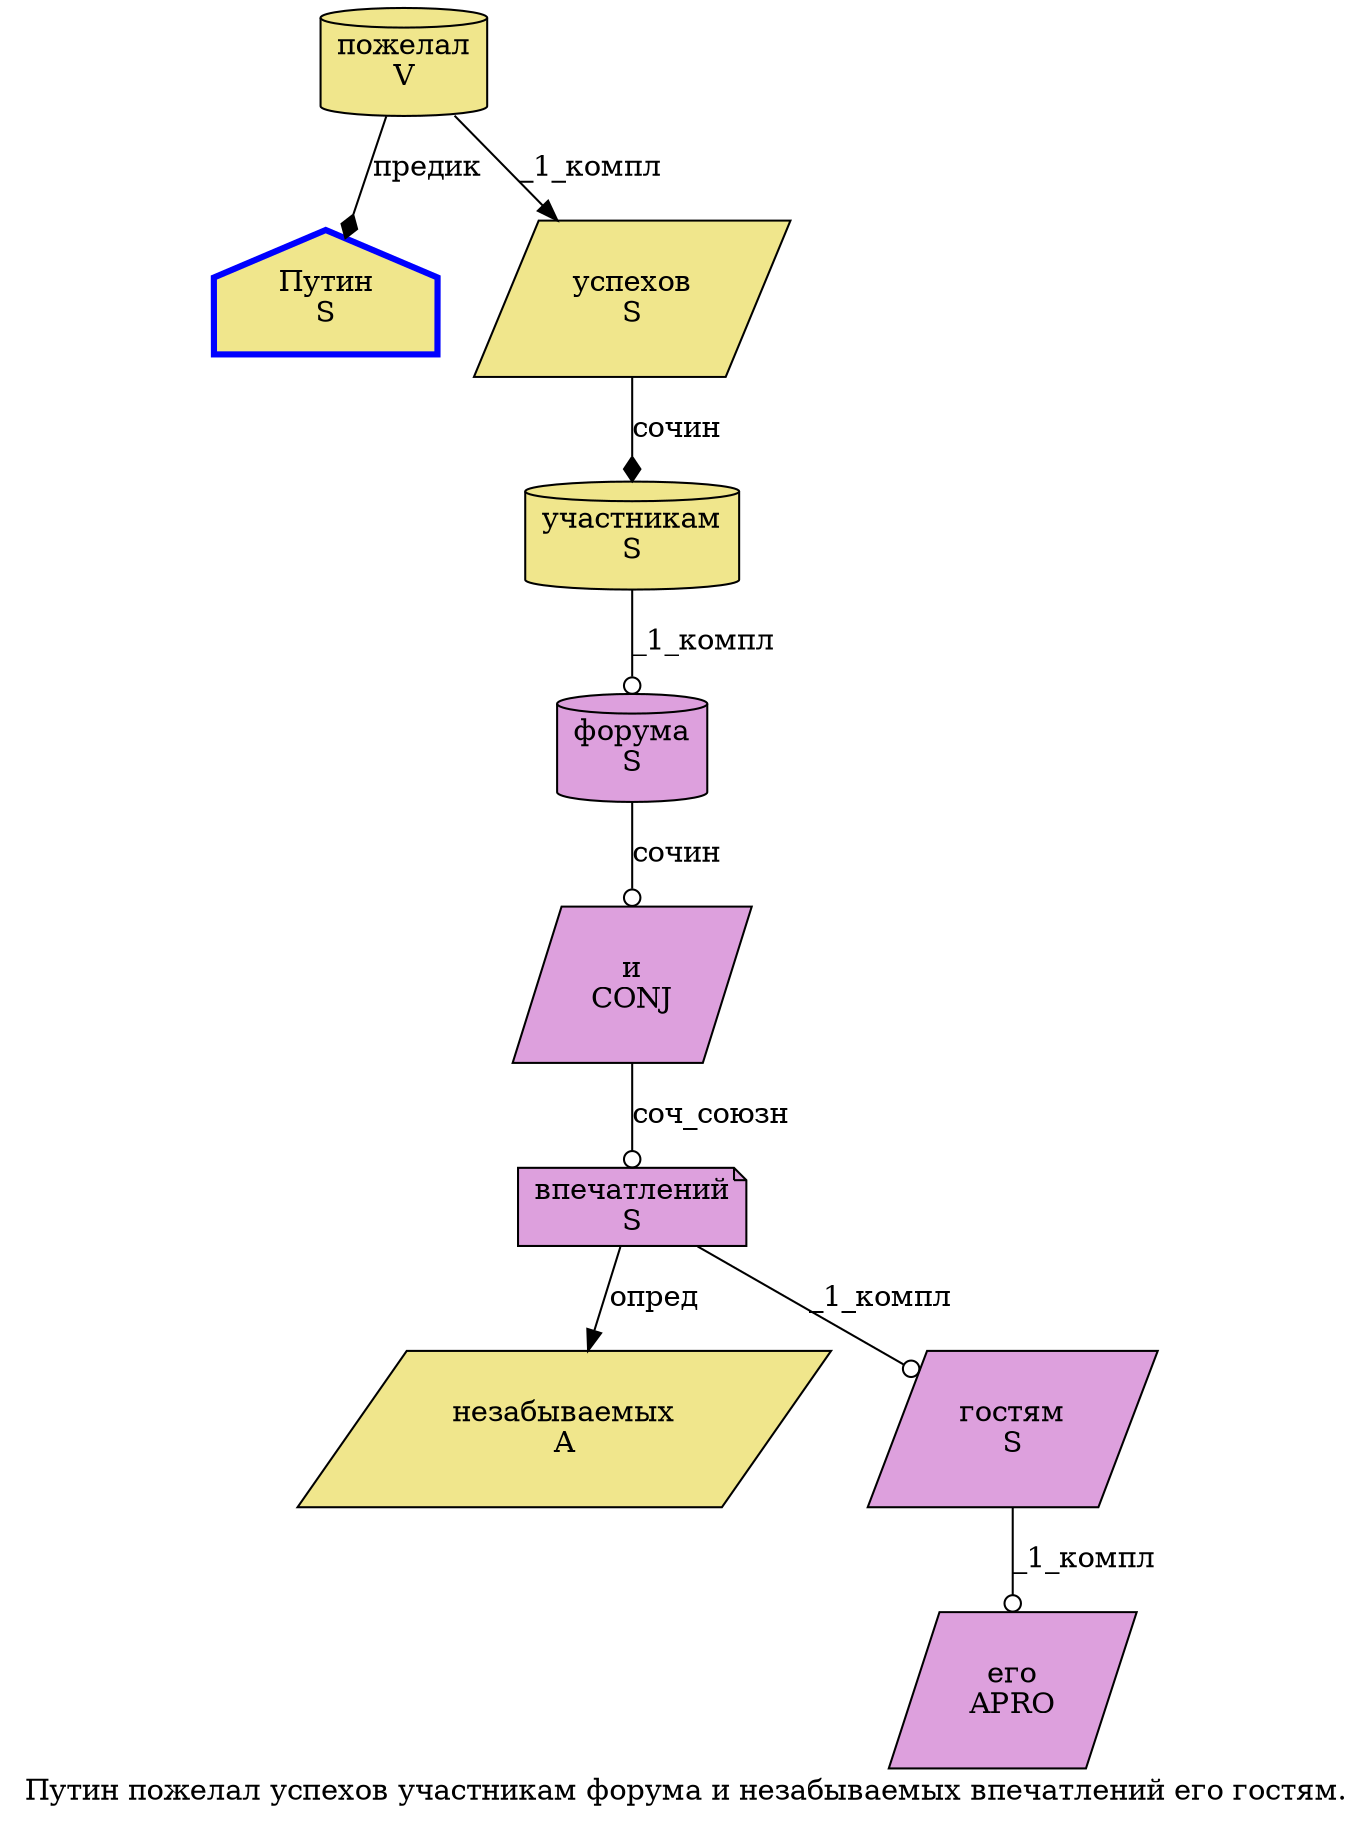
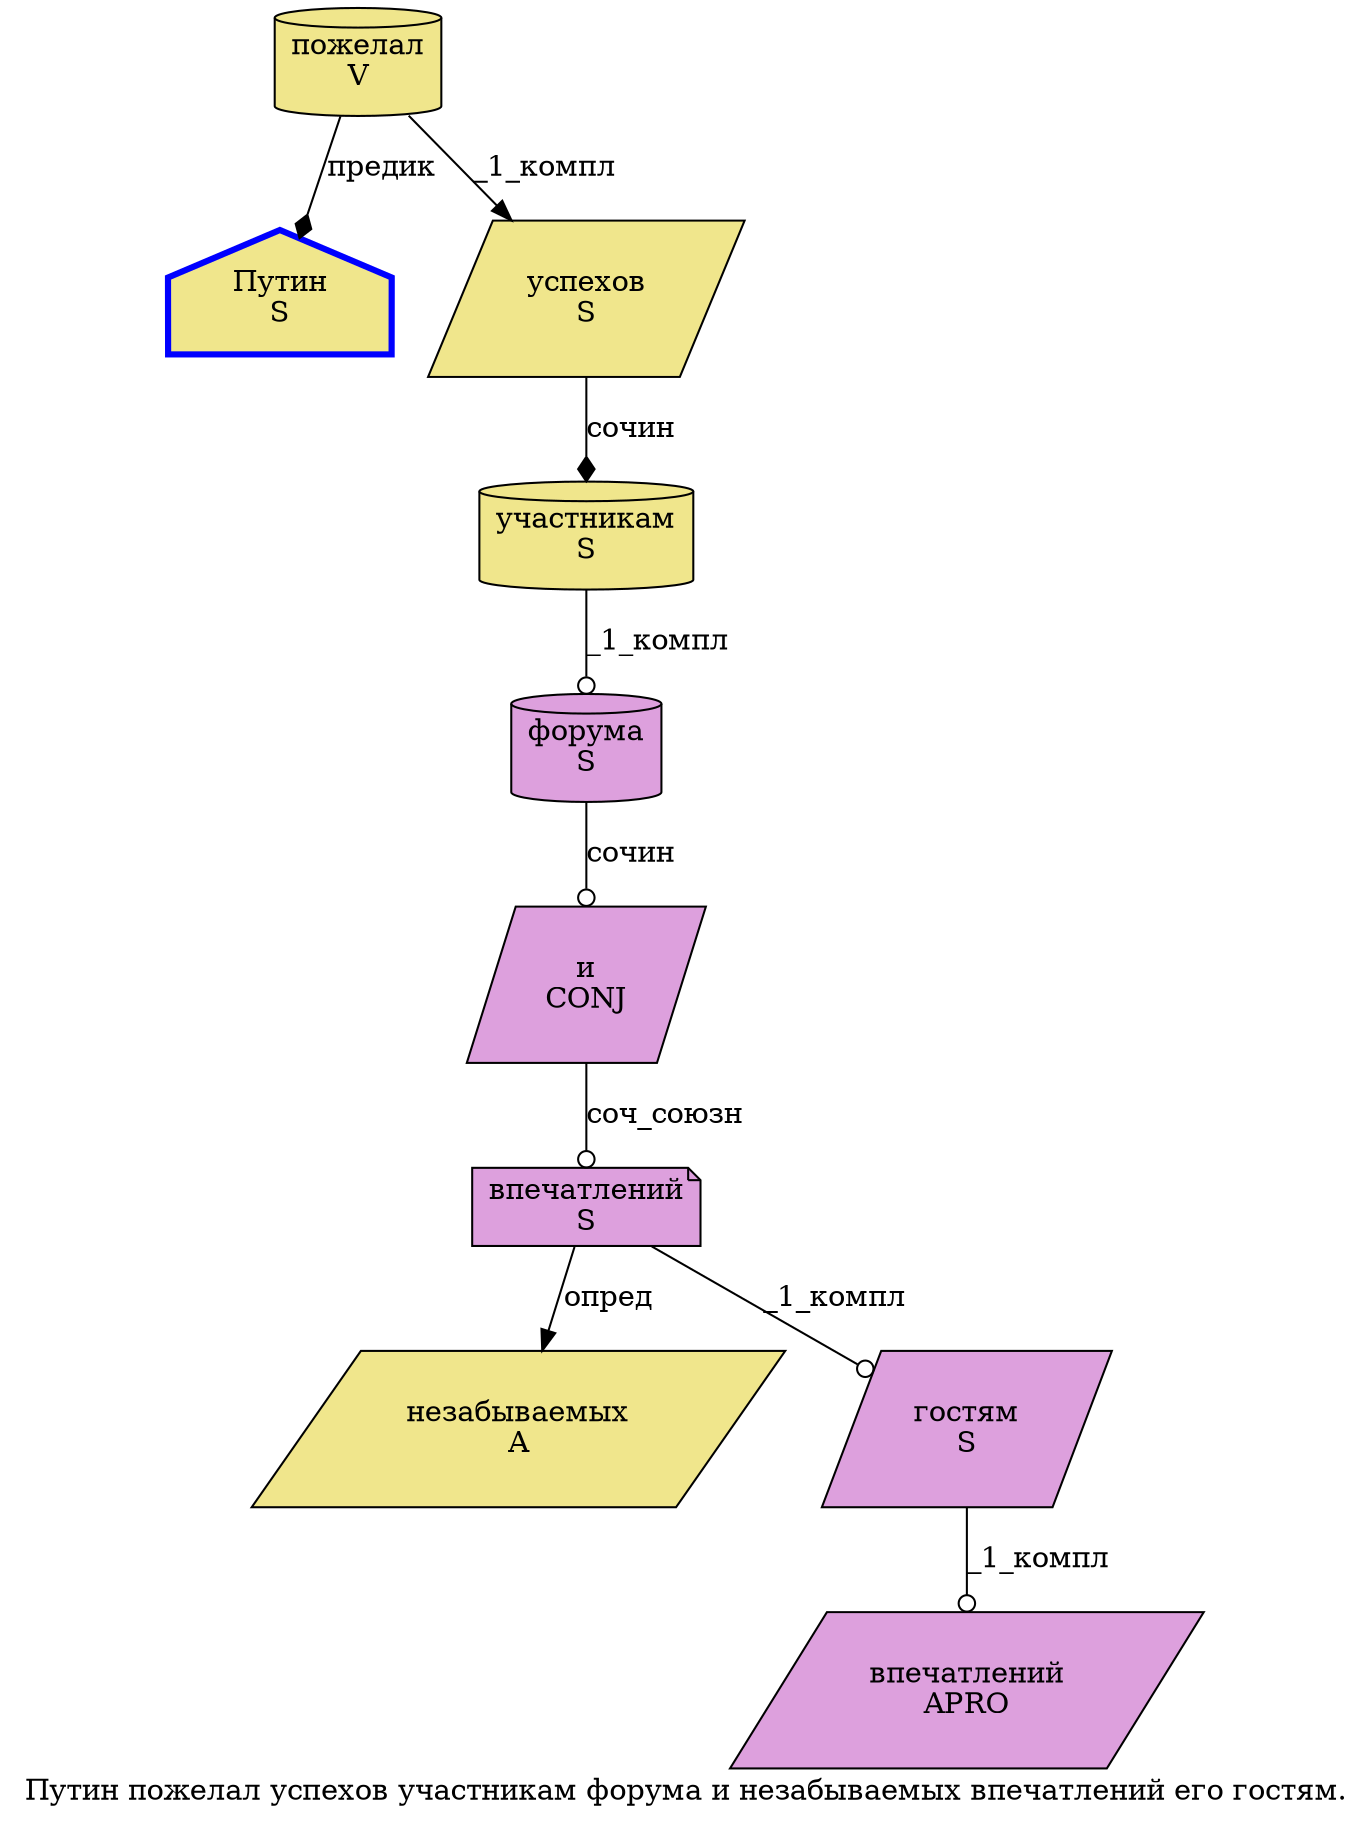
  digraph {
    label="Путин пожелал успехов участникам форума и незабываемых впечатлений его гостям."
    node [fillcolor=khaki penwidth=1 shape=parallelogram style=filled]
    edge [arrowhead=odot]
    n1 [color=blue label="Путин\nS" penwidth=3 shape=house]
    n2 [label="пожелал\nV" shape=cylinder]
    n3 [label="успехов\nS"]
    n4 [label="участникам\nS" shape=cylinder]
    n5 [fillcolor=plum label="форума\nS" shape=cylinder]
    n6 [fillcolor=plum label="и\nCONJ"]
    n7 [fillcolor=plum label="впечатлений\nS" shape=note]
    n8 [label="незабываемых\nA"]
    n9 [fillcolor=plum label="гостям\nS"]
-   n10 [fillcolor=plum label="его\nAPRO"]
+   n10 [fillcolor=plum label="впечатлений\nAPRO"]
    n2 -> n1 [arrowhead=diamond label="предик"]
    n2 -> n3 [arrowhead=normal label="_1_компл"]
    n3 -> n4 [arrowhead=diamond label="сочин"]
    n4 -> n5 [label="_1_компл"]
    n5 -> n6 [label="сочин"]
    n6 -> n7 [label="соч_союзн"]
    n7 -> n8 [arrowhead=normal label="опред"]
    n7 -> n9 [label="_1_компл"]
    n9 -> n10 [label="_1_компл"]
  }
